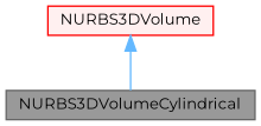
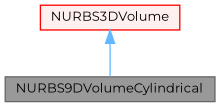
  digraph {
    fontname=Montserrat
    node [fontname=Montserrat fontsize=10 shape=box style=filled]
-   n1 [color=gray40 fillcolor=grey60 fontcolor=black height=0.2 label=NURBS3DVolumeCylindrical width=0.4]
+   n1 [color=gray40 fillcolor=grey60 fontcolor=black height=0.2 label=NURBS9DVolumeCylindrical width=0.4]
    n2 [color=red fillcolor="#FFF0F0" height=0.2 label=NURBS3DVolume width=0.4]
    n2 -> n1 [color=steelblue1 dir=back fontname=Montserrat fontsize=10 labelfontname=Helvetica labelfontsize=10 style=solid]
  }
